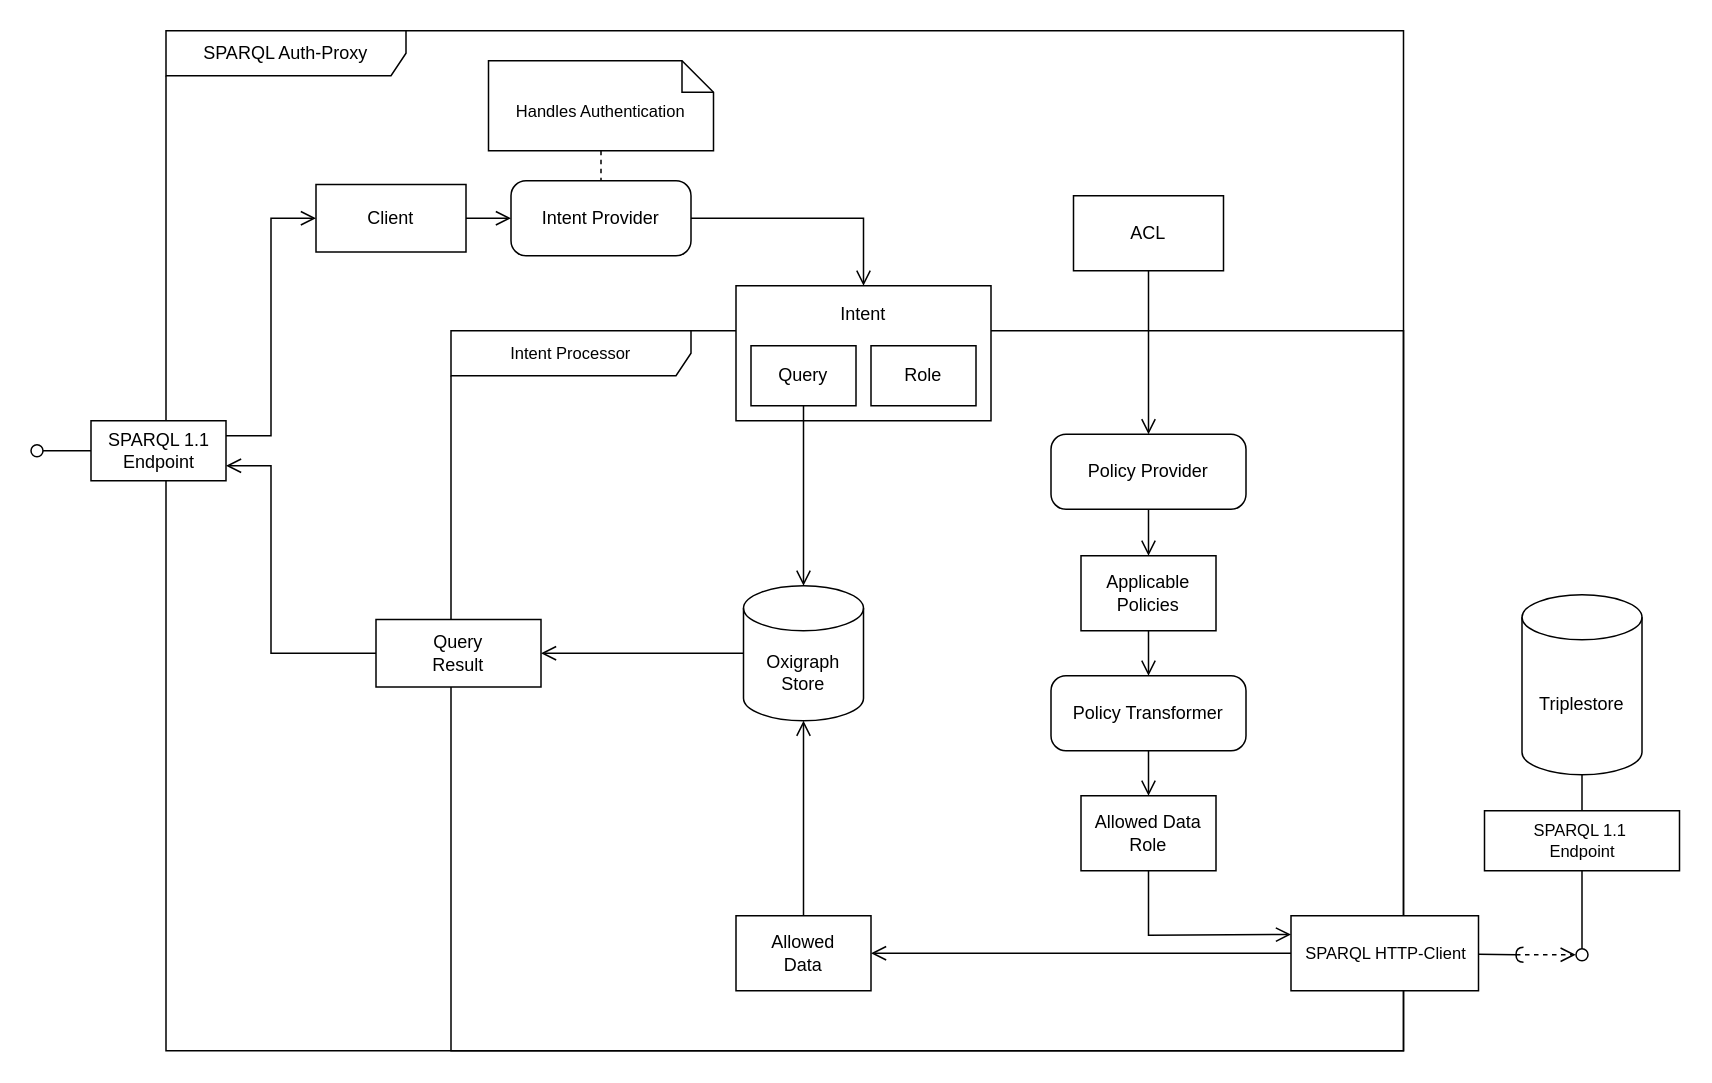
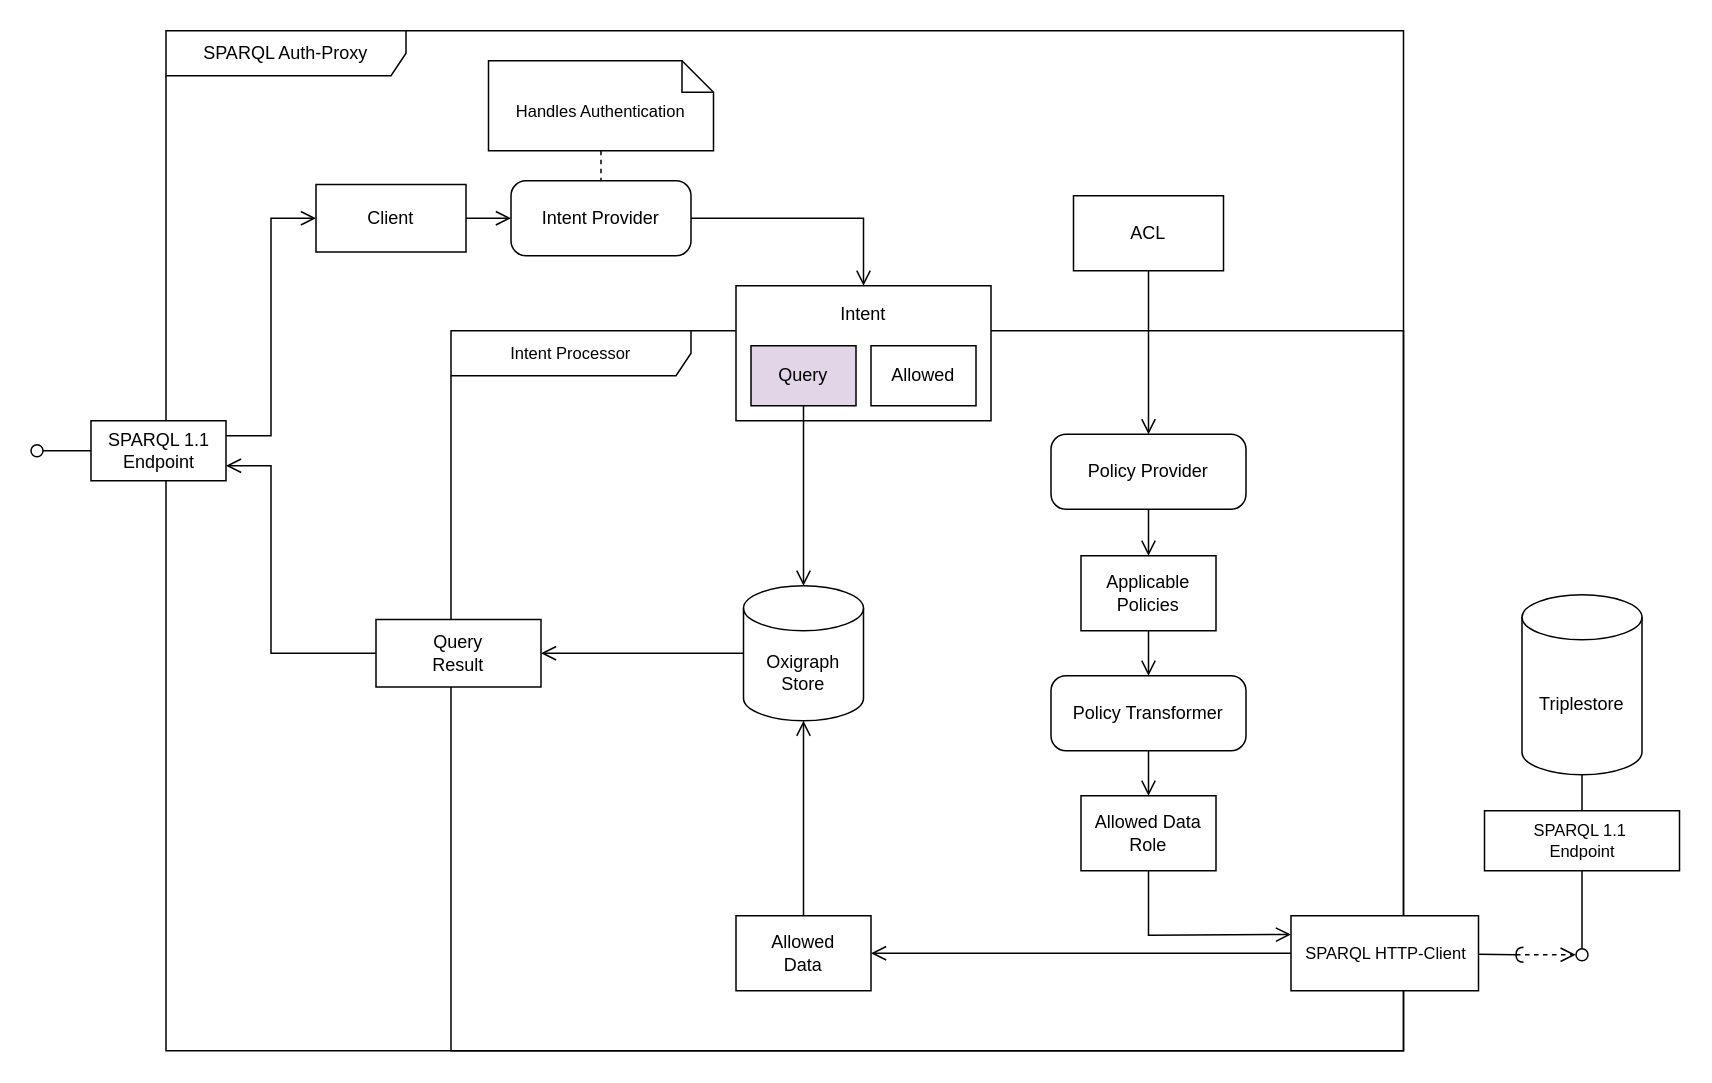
  <mxCell id="0" />
  <mxCell id="1" parent="0" />
  <mxCell id="2" value="Triplestore" style="shape=cylinder3;whiteSpace=wrap;html=1;boundedLbl=1;backgroundOutline=1;size=15;" parent="1" vertex="1"><mxGeometry x="1014" y="396" width="80" height="120" as="geometry" /></mxCell>
  <mxCell id="3" value="SPARQL Auth-Proxy" style="shape=umlFrame;whiteSpace=wrap;html=1;pointerEvents=0;recursiveResize=0;container=1;collapsible=0;width=160;" parent="1" vertex="1"><mxGeometry x="110" y="20" width="825" height="680" as="geometry" /></mxCell>
  <mxCell id="4" value="Intent Processor" style="shape=umlFrame;whiteSpace=wrap;html=1;pointerEvents=0;recursiveResize=0;container=1;collapsible=0;width=160;fontFamily=Helvetica;fontSize=11;labelBackgroundColor=none;" parent="3" vertex="1"><mxGeometry x="190" y="200" width="635" height="480" as="geometry" /></mxCell>
  <mxCell id="5" value="Oxigraph&lt;div&gt;Store&lt;/div&gt;" style="shape=cylinder3;whiteSpace=wrap;html=1;boundedLbl=1;backgroundOutline=1;size=15;" parent="4" vertex="1"><mxGeometry x="195" y="170" width="80" height="90" as="geometry" /></mxCell>
  <mxCell id="6" value="Allowed&lt;div&gt;Data&lt;/div&gt;" style="rounded=0;whiteSpace=wrap;html=1;" parent="4" vertex="1"><mxGeometry x="190" y="390" width="90" height="50" as="geometry" /></mxCell>
  <mxCell id="7" style="edgeStyle=none;rounded=0;orthogonalLoop=1;jettySize=auto;html=1;exitX=0.5;exitY=0;exitDx=0;exitDy=0;entryX=0.5;entryY=1;entryDx=0;entryDy=0;entryPerimeter=0;strokeColor=default;strokeWidth=1;align=center;verticalAlign=bottom;fontFamily=Helvetica;fontSize=11;fontColor=default;labelBackgroundColor=none;startArrow=none;startFill=0;endArrow=open;endFill=0;endSize=8;" parent="4" source="6" target="5" edge="1"><mxGeometry relative="1" as="geometry" /></mxCell>
  <mxCell id="8" value="" style="group" parent="4" vertex="1" connectable="0"><mxGeometry x="190" y="-30" width="170" height="90" as="geometry" /></mxCell>
  <mxCell id="9" value="&lt;p style=&quot;line-height: 120%;&quot;&gt;Intent&lt;/p&gt;&lt;p style=&quot;line-height: 120%;&quot;&gt;&lt;br&gt;&lt;/p&gt;&lt;p style=&quot;line-height: 120%;&quot;&gt;&lt;br&gt;&lt;/p&gt;" style="fontStyle=0;html=1;whiteSpace=wrap;" parent="8" vertex="1"><mxGeometry width="170" height="90" as="geometry" /></mxCell>
- <mxCell id="10" value="Role" style="fontStyle=0;html=1;whiteSpace=wrap;" parent="8" vertex="1"><mxGeometry x="90" y="40" width="70" height="40" as="geometry" /></mxCell>
- <mxCell id="11" value="Query" style="fontStyle=0;html=1;whiteSpace=wrap;" parent="8" vertex="1"><mxGeometry x="10" y="40" width="70" height="40" as="geometry" /></mxCell>
+ <mxCell id="10" value="Allowed" style="fontStyle=0;html=1;whiteSpace=wrap;" parent="8" vertex="1"><mxGeometry x="90" y="40" width="70" height="40" as="geometry" /></mxCell>
+ <mxCell id="11" value="Query" style="fontStyle=0;html=1;whiteSpace=wrap;fillColor=#e1d5e7;" parent="8" vertex="1"><mxGeometry x="10" y="40" width="70" height="40" as="geometry" /></mxCell>
  <mxCell id="12" style="edgeStyle=none;rounded=0;orthogonalLoop=1;jettySize=auto;html=1;exitX=0.5;exitY=0;exitDx=0;exitDy=0;strokeColor=default;strokeWidth=1;align=center;verticalAlign=bottom;fontFamily=Helvetica;fontSize=11;fontColor=default;labelBackgroundColor=none;startArrow=none;startFill=0;endArrow=open;endFill=0;endSize=8;" parent="8" source="10" target="10" edge="1"><mxGeometry relative="1" as="geometry" /></mxCell>
  <mxCell id="13" style="edgeStyle=none;rounded=0;orthogonalLoop=1;jettySize=auto;html=1;exitX=0.5;exitY=1;exitDx=0;exitDy=0;entryX=0.5;entryY=0;entryDx=0;entryDy=0;entryPerimeter=0;strokeColor=default;strokeWidth=1;align=center;verticalAlign=bottom;fontFamily=Helvetica;fontSize=11;fontColor=default;labelBackgroundColor=none;startArrow=none;startFill=0;endArrow=open;endFill=0;endSize=8;" parent="4" source="11" target="5" edge="1"><mxGeometry relative="1" as="geometry" /></mxCell>
  <mxCell id="14" value="Policy Transformer" style="html=1;dashed=0;rounded=1;absoluteArcSize=1;arcSize=20;verticalAlign=middle;align=center;whiteSpace=wrap;" parent="4" vertex="1"><mxGeometry x="400" y="230" width="130" height="50" as="geometry" /></mxCell>
  <mxCell id="15" value="Applicable&lt;div&gt;Policies&lt;/div&gt;" style="fontStyle=0;html=1;whiteSpace=wrap;" parent="4" vertex="1"><mxGeometry x="420" y="150" width="90" height="50" as="geometry" /></mxCell>
  <mxCell id="16" style="edgeStyle=none;rounded=0;orthogonalLoop=1;jettySize=auto;html=1;exitX=0.5;exitY=1;exitDx=0;exitDy=0;entryX=0.5;entryY=0;entryDx=0;entryDy=0;strokeColor=default;strokeWidth=1;align=center;verticalAlign=bottom;fontFamily=Helvetica;fontSize=11;fontColor=default;labelBackgroundColor=none;startArrow=none;startFill=0;endArrow=open;endFill=0;endSize=8;" parent="4" source="15" target="14" edge="1"><mxGeometry relative="1" as="geometry" /></mxCell>
  <mxCell id="17" value="Policy Provider" style="html=1;dashed=0;rounded=1;absoluteArcSize=1;arcSize=20;verticalAlign=middle;align=center;whiteSpace=wrap;" parent="4" vertex="1"><mxGeometry x="400" y="69" width="130" height="50" as="geometry" /></mxCell>
  <mxCell id="18" style="edgeStyle=none;rounded=0;orthogonalLoop=1;jettySize=auto;html=1;exitX=0.5;exitY=1;exitDx=0;exitDy=0;entryX=0.5;entryY=0;entryDx=0;entryDy=0;strokeColor=default;strokeWidth=1;align=center;verticalAlign=bottom;fontFamily=Helvetica;fontSize=11;fontColor=default;labelBackgroundColor=none;startArrow=none;startFill=0;endArrow=open;endFill=0;endSize=8;" parent="4" source="17" target="15" edge="1"><mxGeometry relative="1" as="geometry" /></mxCell>
  <mxCell id="19" value="SPARQL HTTP-Client" style="html=1;rounded=0;fontFamily=Helvetica;fontSize=11;labelBackgroundColor=none;" parent="4" vertex="1"><mxGeometry x="560" y="390" width="125" height="50" as="geometry" /></mxCell>
  <mxCell id="20" style="edgeStyle=none;rounded=0;orthogonalLoop=1;jettySize=auto;html=1;exitX=0;exitY=0.5;exitDx=0;exitDy=0;entryX=1;entryY=0.5;entryDx=0;entryDy=0;strokeColor=default;strokeWidth=1;align=center;verticalAlign=bottom;fontFamily=Helvetica;fontSize=11;fontColor=default;labelBackgroundColor=none;startArrow=none;startFill=0;endArrow=open;endFill=0;endSize=8;" parent="4" source="19" target="6" edge="1"><mxGeometry relative="1" as="geometry" /></mxCell>
  <mxCell id="21" value="Allowed Data&lt;div&gt;Role&lt;/div&gt;" style="rounded=0;whiteSpace=wrap;html=1;" parent="4" vertex="1"><mxGeometry x="420" y="310" width="90" height="50" as="geometry" /></mxCell>
  <mxCell id="22" style="edgeStyle=none;rounded=0;orthogonalLoop=1;jettySize=auto;html=1;exitX=0.5;exitY=1;exitDx=0;exitDy=0;entryX=0;entryY=0.25;entryDx=0;entryDy=0;strokeColor=default;strokeWidth=1;align=center;verticalAlign=bottom;fontFamily=Helvetica;fontSize=11;fontColor=default;labelBackgroundColor=none;startArrow=none;startFill=0;endArrow=open;endFill=0;endSize=8;" parent="4" source="21" target="19" edge="1"><mxGeometry relative="1" as="geometry"><mxPoint x="550" y="322.5" as="targetPoint" /><Array as="points"><mxPoint x="465" y="403" /></Array></mxGeometry></mxCell>
  <mxCell id="23" style="edgeStyle=none;rounded=0;orthogonalLoop=1;jettySize=auto;html=1;exitX=0.5;exitY=1;exitDx=0;exitDy=0;entryX=0.5;entryY=0;entryDx=0;entryDy=0;strokeColor=default;strokeWidth=1;align=center;verticalAlign=bottom;fontFamily=Helvetica;fontSize=11;fontColor=default;labelBackgroundColor=none;startArrow=none;startFill=0;endArrow=open;endFill=0;endSize=8;" parent="4" source="14" target="21" edge="1"><mxGeometry relative="1" as="geometry" /></mxCell>
  <mxCell id="24" style="edgeStyle=none;rounded=0;orthogonalLoop=1;jettySize=auto;html=1;exitX=0;exitY=0.5;exitDx=0;exitDy=0;entryX=1;entryY=0.75;entryDx=0;entryDy=0;strokeColor=default;strokeWidth=1;align=center;verticalAlign=bottom;fontFamily=Helvetica;fontSize=11;fontColor=default;labelBackgroundColor=none;startArrow=none;startFill=0;endArrow=open;endFill=0;endSize=8;" parent="3" source="25" target="26" edge="1"><mxGeometry relative="1" as="geometry"><Array as="points"><mxPoint x="70" y="415" /><mxPoint x="70" y="290" /></Array></mxGeometry></mxCell>
  <mxCell id="25" value="Query&lt;div&gt;Result&lt;/div&gt;" style="rounded=0;whiteSpace=wrap;html=1;" parent="3" vertex="1"><mxGeometry x="140" y="392.5" width="110" height="45" as="geometry" /></mxCell>
  <mxCell id="26" value="SPARQL 1.1&lt;div&gt;Endpoint&lt;/div&gt;" style="html=1;rounded=0;" parent="3" vertex="1"><mxGeometry x="-50" y="260" width="90" height="40" as="geometry" /></mxCell>
  <mxCell id="27" style="edgeStyle=none;rounded=0;orthogonalLoop=1;jettySize=auto;html=1;exitX=1;exitY=0.5;exitDx=0;exitDy=0;entryX=0;entryY=0.5;entryDx=0;entryDy=0;strokeColor=default;strokeWidth=1;align=center;verticalAlign=bottom;fontFamily=Helvetica;fontSize=11;fontColor=default;labelBackgroundColor=none;startArrow=none;startFill=0;endArrow=open;endFill=0;endSize=8;" parent="3" source="28" target="30" edge="1"><mxGeometry relative="1" as="geometry" /></mxCell>
  <mxCell id="28" value="Client" style="fontStyle=0;html=1;whiteSpace=wrap;" parent="3" vertex="1"><mxGeometry x="100" y="102.5" width="100" height="45" as="geometry" /></mxCell>
  <mxCell id="29" style="edgeStyle=none;rounded=0;orthogonalLoop=1;jettySize=auto;html=1;exitX=1;exitY=0.5;exitDx=0;exitDy=0;entryX=0.5;entryY=0;entryDx=0;entryDy=0;strokeColor=default;strokeWidth=1;align=center;verticalAlign=bottom;fontFamily=Helvetica;fontSize=11;fontColor=default;labelBackgroundColor=none;startArrow=none;startFill=0;endArrow=open;endFill=0;endSize=8;" parent="3" source="30" target="9" edge="1"><mxGeometry relative="1" as="geometry"><Array as="points"><mxPoint x="465" y="125" /></Array></mxGeometry></mxCell>
  <mxCell id="30" value="Intent Provider" style="html=1;dashed=0;rounded=1;absoluteArcSize=1;arcSize=20;verticalAlign=middle;align=center;whiteSpace=wrap;" parent="3" vertex="1"><mxGeometry x="230" y="100" width="120" height="50" as="geometry" /></mxCell>
  <mxCell id="31" value="" style="endArrow=open;startArrow=none;endFill=0;startFill=0;endSize=8;html=1;verticalAlign=bottom;labelBackgroundColor=none;strokeWidth=1;rounded=0;exitX=1;exitY=0.25;exitDx=0;exitDy=0;entryX=0;entryY=0.5;entryDx=0;entryDy=0;" parent="3" source="26" target="28" edge="1"><mxGeometry width="160" relative="1" as="geometry"><mxPoint x="390" y="350" as="sourcePoint" /><mxPoint x="550" y="350" as="targetPoint" /><Array as="points"><mxPoint x="70" y="270" /><mxPoint x="70" y="125" /></Array></mxGeometry></mxCell>
  <mxCell id="32" style="edgeStyle=none;rounded=0;orthogonalLoop=1;jettySize=auto;html=1;entryX=1;entryY=0.5;entryDx=0;entryDy=0;strokeColor=default;strokeWidth=1;align=center;verticalAlign=bottom;fontFamily=Helvetica;fontSize=11;fontColor=default;labelBackgroundColor=none;startArrow=none;startFill=0;endArrow=open;endFill=0;endSize=8;exitX=0;exitY=0.5;exitDx=0;exitDy=0;exitPerimeter=0;" parent="3" source="5" target="25" edge="1"><mxGeometry relative="1" as="geometry"><mxPoint x="405" y="165" as="sourcePoint" /><mxPoint x="320" y="470" as="targetPoint" /></mxGeometry></mxCell>
  <mxCell id="33" value="ACL" style="rounded=0;whiteSpace=wrap;html=1;" parent="3" vertex="1"><mxGeometry x="605" y="110" width="100" height="50" as="geometry" /></mxCell>
  <mxCell id="34" style="edgeStyle=none;rounded=0;orthogonalLoop=1;jettySize=auto;html=1;exitX=0.5;exitY=1;exitDx=0;exitDy=0;entryX=0.5;entryY=0;entryDx=0;entryDy=0;strokeColor=default;strokeWidth=1;align=center;verticalAlign=bottom;fontFamily=Helvetica;fontSize=11;fontColor=default;labelBackgroundColor=none;startArrow=none;startFill=0;endArrow=open;endFill=0;endSize=8;" parent="3" source="33" target="17" edge="1"><mxGeometry relative="1" as="geometry" /></mxCell>
  <mxCell id="35" value="Handles Authentication" style="shape=note2;boundedLbl=1;whiteSpace=wrap;html=1;size=21;verticalAlign=top;align=center;fontFamily=Helvetica;fontSize=11;fontColor=default;labelBackgroundColor=none;" parent="3" vertex="1"><mxGeometry x="215" y="20" width="150" height="60" as="geometry" /></mxCell>
  <mxCell id="36" value="" style="endArrow=none;startArrow=none;endFill=0;startFill=0;endSize=8;html=1;verticalAlign=bottom;dashed=1;labelBackgroundColor=none;rounded=0;strokeColor=default;strokeWidth=1;align=center;fontFamily=Helvetica;fontSize=11;fontColor=default;exitX=0.5;exitY=1;exitDx=0;exitDy=0;exitPerimeter=0;entryX=0.5;entryY=0;entryDx=0;entryDy=0;" parent="3" source="35" target="30" edge="1"><mxGeometry width="160" relative="1" as="geometry"><mxPoint x="220" y="160" as="sourcePoint" /><mxPoint x="380" y="160" as="targetPoint" /></mxGeometry></mxCell>
  <mxCell id="37" value="" style="endArrow=none;html=1;rounded=0;align=center;verticalAlign=top;endFill=0;labelBackgroundColor=none;endSize=2;" parent="1" source="26" target="38" edge="1"><mxGeometry relative="1" as="geometry" /></mxCell>
  <mxCell id="38" value="" style="ellipse;html=1;fontSize=11;align=center;fillColor=none;points=[];aspect=fixed;resizable=0;verticalAlign=bottom;labelPosition=center;verticalLabelPosition=top;flipH=1;" parent="1" vertex="1"><mxGeometry x="20" y="296" width="8" height="8" as="geometry" /></mxCell>
  <mxCell id="39" value="" style="shape=requiredInterface;html=1;fontSize=11;align=center;fillColor=none;points=[];aspect=fixed;resizable=0;verticalAlign=bottom;labelPosition=center;verticalLabelPosition=top;flipH=1;fontFamily=Helvetica;fontColor=default;labelBackgroundColor=none;" parent="1" vertex="1"><mxGeometry x="1010" y="631" width="5" height="10" as="geometry" /></mxCell>
  <mxCell id="40" value="" style="endArrow=none;html=1;rounded=0;align=center;verticalAlign=top;endFill=0;labelBackgroundColor=none;endSize=2;strokeColor=default;strokeWidth=1;fontFamily=Helvetica;fontSize=11;fontColor=default;" parent="1" source="19" target="39" edge="1"><mxGeometry relative="1" as="geometry" /></mxCell>
  <mxCell id="41" value="SPARQL 1.1&amp;nbsp;&lt;div&gt;Endpoint&lt;/div&gt;" style="html=1;rounded=0;fontFamily=Helvetica;fontSize=11;fontColor=default;labelBackgroundColor=none;" parent="1" vertex="1"><mxGeometry x="989" y="540" width="130" height="40" as="geometry" /></mxCell>
  <mxCell id="42" value="" style="endArrow=none;html=1;rounded=0;align=center;verticalAlign=top;endFill=0;labelBackgroundColor=none;endSize=2;strokeColor=default;strokeWidth=1;fontFamily=Helvetica;fontSize=11;fontColor=default;" parent="1" source="41" target="43" edge="1"><mxGeometry relative="1" as="geometry" /></mxCell>
  <mxCell id="43" value="" style="ellipse;html=1;fontSize=11;align=center;fillColor=none;points=[];aspect=fixed;resizable=0;verticalAlign=bottom;labelPosition=center;verticalLabelPosition=top;flipH=1;fontFamily=Helvetica;fontColor=default;labelBackgroundColor=none;" parent="1" vertex="1"><mxGeometry x="1050" y="632" width="8" height="8" as="geometry" /></mxCell>
  <mxCell id="44" style="edgeStyle=none;rounded=0;orthogonalLoop=1;jettySize=auto;html=1;exitX=0.5;exitY=0;exitDx=0;exitDy=0;entryX=0.5;entryY=1;entryDx=0;entryDy=0;entryPerimeter=0;strokeColor=default;strokeWidth=1;align=center;verticalAlign=bottom;fontFamily=Helvetica;fontSize=11;fontColor=default;labelBackgroundColor=none;startArrow=none;startFill=0;endArrow=none;endFill=0;endSize=8;" parent="1" source="41" target="2" edge="1"><mxGeometry relative="1" as="geometry" /></mxCell>
  <mxCell id="45" value="" style="endArrow=open;html=1;rounded=0;align=center;verticalAlign=bottom;dashed=1;endFill=0;labelBackgroundColor=none;strokeColor=default;strokeWidth=1;fontFamily=Helvetica;fontSize=11;fontColor=default;endSize=8;entryX=1.022;entryY=0.499;entryDx=0;entryDy=0;entryPerimeter=0;" parent="1" target="43" edge="1"><mxGeometry relative="1" as="geometry"><mxPoint x="1010" y="636" as="sourcePoint" /><mxPoint x="1050" y="637" as="targetPoint" /></mxGeometry></mxCell>
  <mxCell id="46" value="" style="resizable=0;html=1;align=center;verticalAlign=top;labelBackgroundColor=none;fontFamily=Helvetica;fontSize=11;fontColor=default;" parent="45" connectable="0" vertex="1"><mxGeometry relative="1" as="geometry" /></mxCell>
